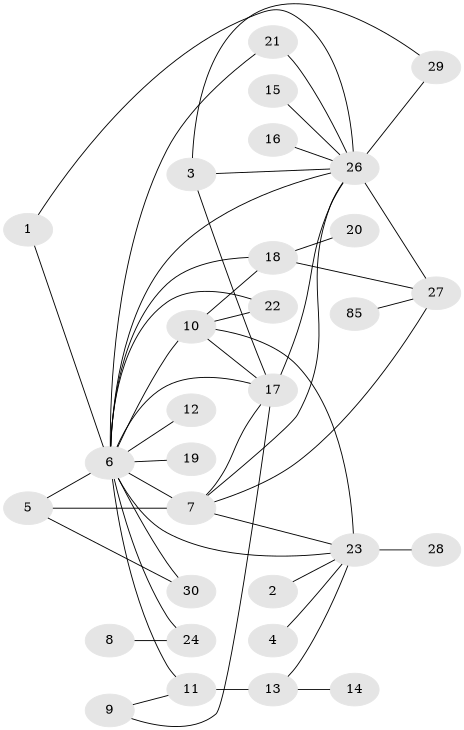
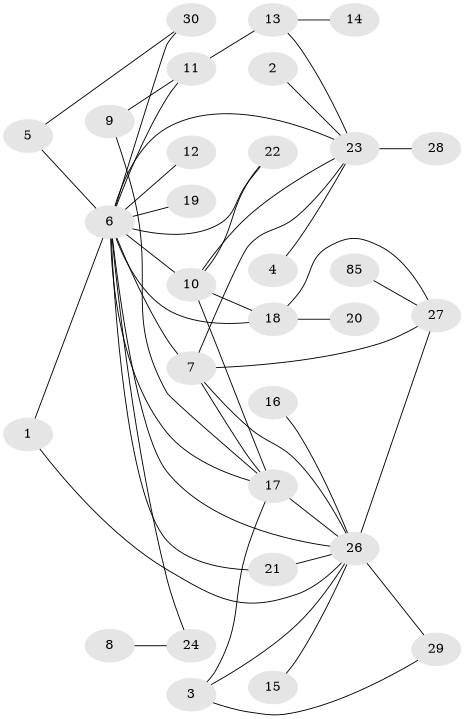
  graph {
    rankdir=LR
    node [color=gray90 style=filled]
    edge [weight=1.0]
    1
    6
    26
    23
    17
    7
    30
    10
    11
    12
    18
    19
    21
    22
    24
    29
    27
    2
    28
    3
    4
    5
    13
    20
    8
    9
    14
    15
    16
    n30 [label=85]
    1 -- 6
    1 -- 26
    6 -- 26
    6 -- 23 [weight=2.0]
    6 -- 17
    6 -- 7
    6 -- 30
    6 -- 10
    6 -- 11 [weight=3.0]
    6 -- 12
    6 -- 18
    6 -- 19 [weight=2.0]
    6 -- 21
    6 -- 22
    6 -- 24 [weight=2.0]
    26 -- 29
    26 -- 27
    23 -- 28
    17 -- 26
    7 -- 26
    7 -- 23 [weight=2.0]
    7 -- 17
    7 -- 27
    10 -- 23
    10 -- 17
    10 -- 18
    10 -- 22
    11 -- 13
    18 -- 27
    18 -- 20
    21 -- 26
    2 -- 23
    3 -- 26
    3 -- 17
    3 -- 29
    4 -- 23
    5 -- 6
-   5 -- 7
    5 -- 30
    13 -- 23
    13 -- 14
    8 -- 24
    9 -- 17
    9 -- 11
    15 -- 26
    16 -- 26
    n30 -- 27
  }
